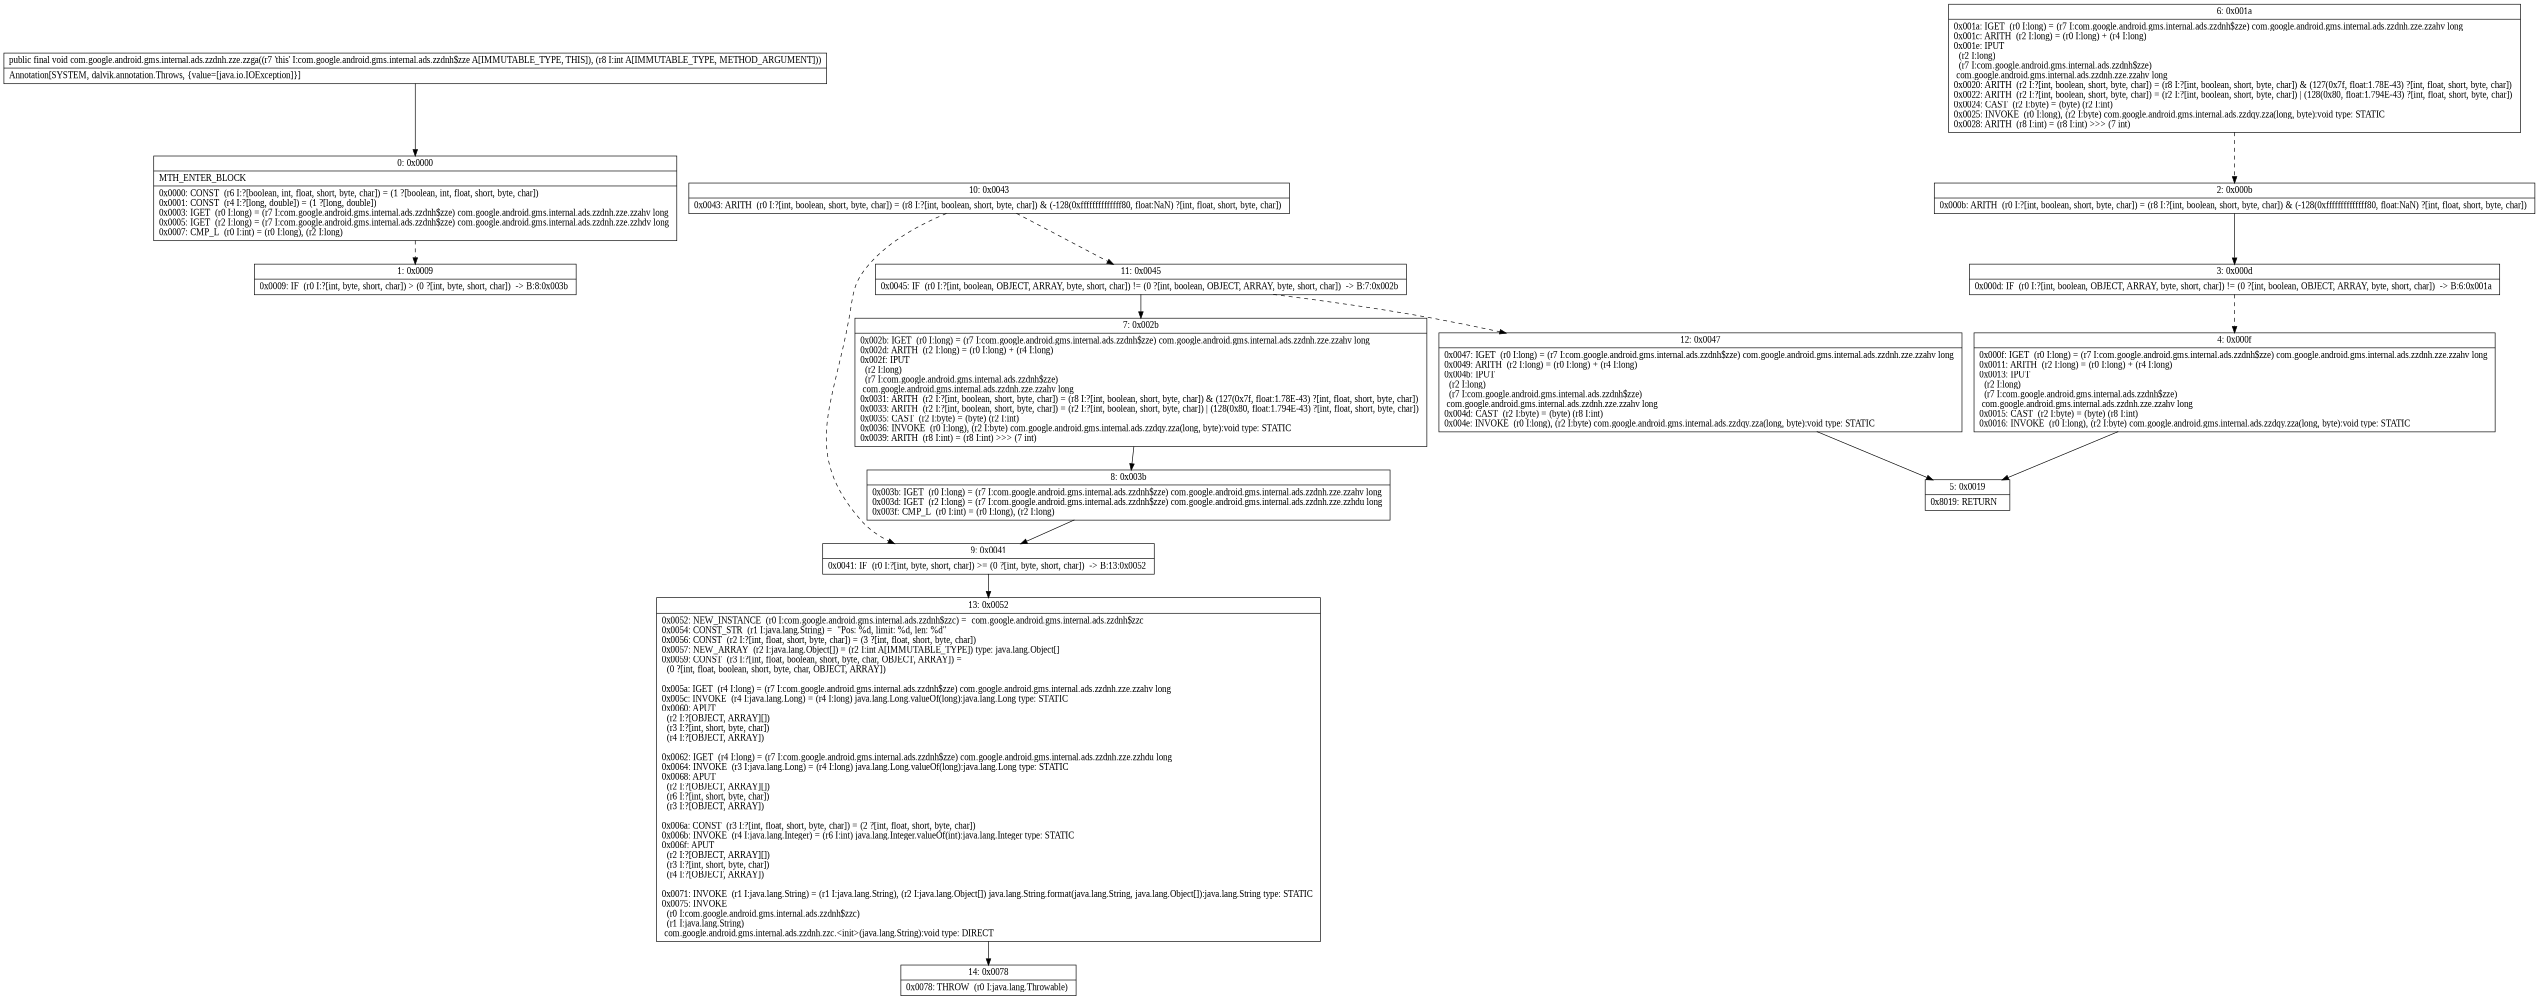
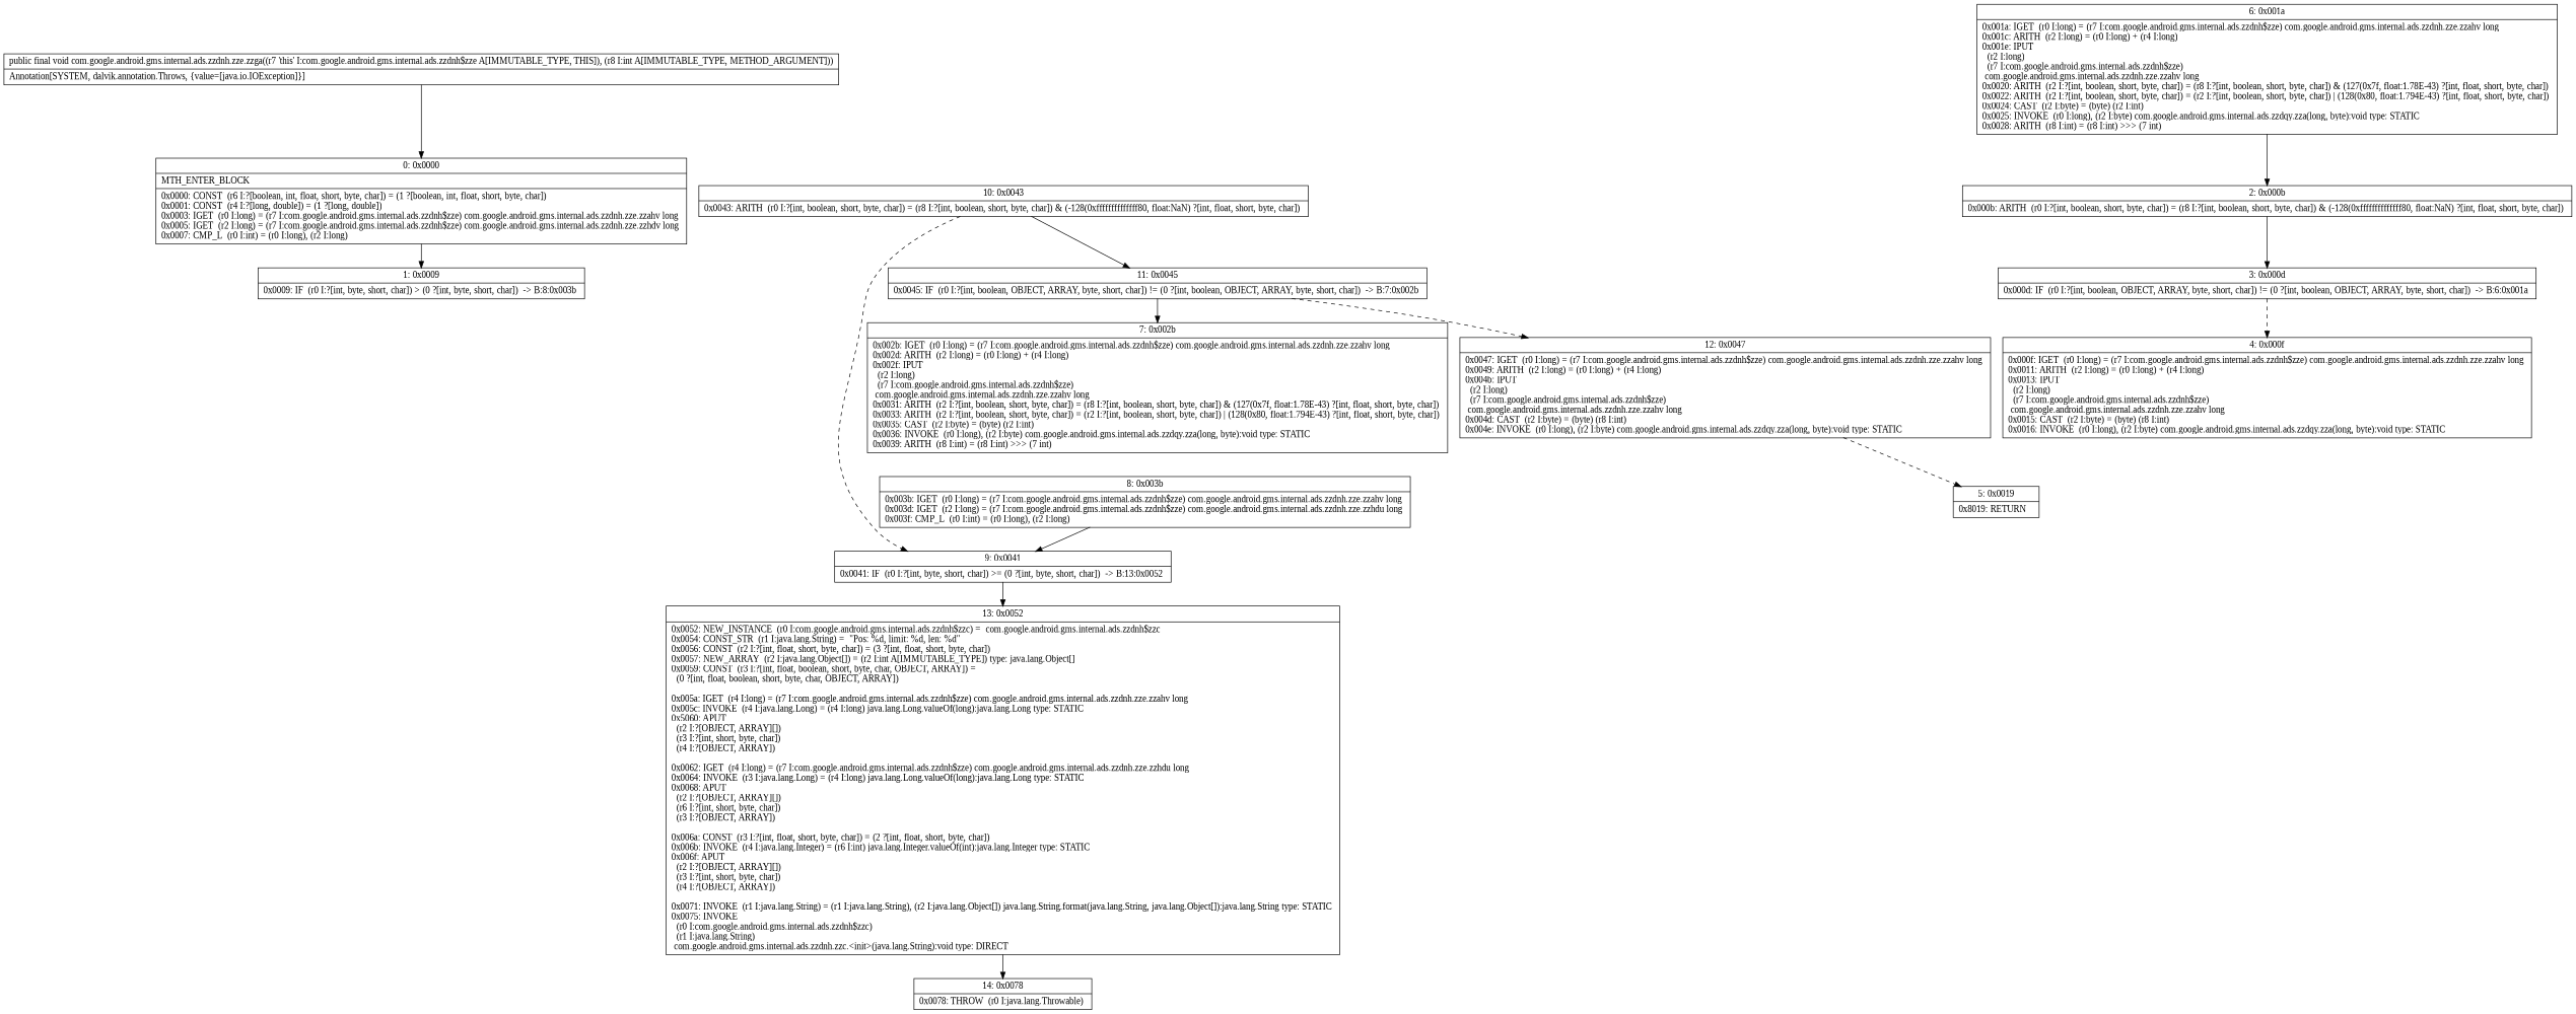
  digraph {
    fontname="Liberation Serif"
    node [fontname="Liberation Serif" shape=record]
    edge [fontname="Liberation Serif"]
    n1 [label="{0\:\ 0x0000|MTH_ENTER_BLOCK\l|0x0000: CONST  (r6 I:?[boolean, int, float, short, byte, char]) = (1 ?[boolean, int, float, short, byte, char]) \l0x0001: CONST  (r4 I:?[long, double]) = (1 ?[long, double]) \l0x0003: IGET  (r0 I:long) = (r7 I:com.google.android.gms.internal.ads.zzdnh$zze) com.google.android.gms.internal.ads.zzdnh.zze.zzahv long \l0x0005: IGET  (r2 I:long) = (r7 I:com.google.android.gms.internal.ads.zzdnh$zze) com.google.android.gms.internal.ads.zzdnh.zze.zzhdv long \l0x0007: CMP_L  (r0 I:int) = (r0 I:long), (r2 I:long) \l}"]
    n2 [label="{1\:\ 0x0009|0x0009: IF  (r0 I:?[int, byte, short, char]) \> (0 ?[int, byte, short, char])  \-\> B:8:0x003b \l}"]
    n3 [label="{2\:\ 0x000b|0x000b: ARITH  (r0 I:?[int, boolean, short, byte, char]) = (r8 I:?[int, boolean, short, byte, char]) & (\-128(0xffffffffffffff80, float:NaN) ?[int, float, short, byte, char]) \l}"]
    n4 [label="{3\:\ 0x000d|0x000d: IF  (r0 I:?[int, boolean, OBJECT, ARRAY, byte, short, char]) != (0 ?[int, boolean, OBJECT, ARRAY, byte, short, char])  \-\> B:6:0x001a \l}"]
    n5 [label="{8\:\ 0x003b|0x003b: IGET  (r0 I:long) = (r7 I:com.google.android.gms.internal.ads.zzdnh$zze) com.google.android.gms.internal.ads.zzdnh.zze.zzahv long \l0x003d: IGET  (r2 I:long) = (r7 I:com.google.android.gms.internal.ads.zzdnh$zze) com.google.android.gms.internal.ads.zzdnh.zze.zzhdu long \l0x003f: CMP_L  (r0 I:int) = (r0 I:long), (r2 I:long) \l}"]
    n6 [label="{9\:\ 0x0041|0x0041: IF  (r0 I:?[int, byte, short, char]) \>= (0 ?[int, byte, short, char])  \-\> B:13:0x0052 \l}"]
    n7 [label="{4\:\ 0x000f|0x000f: IGET  (r0 I:long) = (r7 I:com.google.android.gms.internal.ads.zzdnh$zze) com.google.android.gms.internal.ads.zzdnh.zze.zzahv long \l0x0011: ARITH  (r2 I:long) = (r0 I:long) + (r4 I:long) \l0x0013: IPUT  \l  (r2 I:long)\l  (r7 I:com.google.android.gms.internal.ads.zzdnh$zze)\l com.google.android.gms.internal.ads.zzdnh.zze.zzahv long \l0x0015: CAST  (r2 I:byte) = (byte) (r8 I:int) \l0x0016: INVOKE  (r0 I:long), (r2 I:byte) com.google.android.gms.internal.ads.zzdqy.zza(long, byte):void type: STATIC \l}"]
    n8 [label="{5\:\ 0x0019|0x8019: RETURN   \l}"]
    n9 [label="{6\:\ 0x001a|0x001a: IGET  (r0 I:long) = (r7 I:com.google.android.gms.internal.ads.zzdnh$zze) com.google.android.gms.internal.ads.zzdnh.zze.zzahv long \l0x001c: ARITH  (r2 I:long) = (r0 I:long) + (r4 I:long) \l0x001e: IPUT  \l  (r2 I:long)\l  (r7 I:com.google.android.gms.internal.ads.zzdnh$zze)\l com.google.android.gms.internal.ads.zzdnh.zze.zzahv long \l0x0020: ARITH  (r2 I:?[int, boolean, short, byte, char]) = (r8 I:?[int, boolean, short, byte, char]) & (127(0x7f, float:1.78E\-43) ?[int, float, short, byte, char]) \l0x0022: ARITH  (r2 I:?[int, boolean, short, byte, char]) = (r2 I:?[int, boolean, short, byte, char]) \| (128(0x80, float:1.794E\-43) ?[int, float, short, byte, char]) \l0x0024: CAST  (r2 I:byte) = (byte) (r2 I:int) \l0x0025: INVOKE  (r0 I:long), (r2 I:byte) com.google.android.gms.internal.ads.zzdqy.zza(long, byte):void type: STATIC \l0x0028: ARITH  (r8 I:int) = (r8 I:int) \>\>\> (7 int) \l}"]
    n10 [label="{7\:\ 0x002b|0x002b: IGET  (r0 I:long) = (r7 I:com.google.android.gms.internal.ads.zzdnh$zze) com.google.android.gms.internal.ads.zzdnh.zze.zzahv long \l0x002d: ARITH  (r2 I:long) = (r0 I:long) + (r4 I:long) \l0x002f: IPUT  \l  (r2 I:long)\l  (r7 I:com.google.android.gms.internal.ads.zzdnh$zze)\l com.google.android.gms.internal.ads.zzdnh.zze.zzahv long \l0x0031: ARITH  (r2 I:?[int, boolean, short, byte, char]) = (r8 I:?[int, boolean, short, byte, char]) & (127(0x7f, float:1.78E\-43) ?[int, float, short, byte, char]) \l0x0033: ARITH  (r2 I:?[int, boolean, short, byte, char]) = (r2 I:?[int, boolean, short, byte, char]) \| (128(0x80, float:1.794E\-43) ?[int, float, short, byte, char]) \l0x0035: CAST  (r2 I:byte) = (byte) (r2 I:int) \l0x0036: INVOKE  (r0 I:long), (r2 I:byte) com.google.android.gms.internal.ads.zzdqy.zza(long, byte):void type: STATIC \l0x0039: ARITH  (r8 I:int) = (r8 I:int) \>\>\> (7 int) \l}"]
-   n11 [label="{13\:\ 0x0052|0x0052: NEW_INSTANCE  (r0 I:com.google.android.gms.internal.ads.zzdnh$zzc) =  com.google.android.gms.internal.ads.zzdnh$zzc \l0x0054: CONST_STR  (r1 I:java.lang.String) =  \"Pos: %d, limit: %d, len: %d\" \l0x0056: CONST  (r2 I:?[int, float, short, byte, char]) = (3 ?[int, float, short, byte, char]) \l0x0057: NEW_ARRAY  (r2 I:java.lang.Object[]) = (r2 I:int A[IMMUTABLE_TYPE]) type: java.lang.Object[] \l0x0059: CONST  (r3 I:?[int, float, boolean, short, byte, char, OBJECT, ARRAY]) = \l  (0 ?[int, float, boolean, short, byte, char, OBJECT, ARRAY])\l \l0x005a: IGET  (r4 I:long) = (r7 I:com.google.android.gms.internal.ads.zzdnh$zze) com.google.android.gms.internal.ads.zzdnh.zze.zzahv long \l0x005c: INVOKE  (r4 I:java.lang.Long) = (r4 I:long) java.lang.Long.valueOf(long):java.lang.Long type: STATIC \l0x0060: APUT  \l  (r2 I:?[OBJECT, ARRAY][])\l  (r3 I:?[int, short, byte, char])\l  (r4 I:?[OBJECT, ARRAY])\l \l0x0062: IGET  (r4 I:long) = (r7 I:com.google.android.gms.internal.ads.zzdnh$zze) com.google.android.gms.internal.ads.zzdnh.zze.zzhdu long \l0x0064: INVOKE  (r3 I:java.lang.Long) = (r4 I:long) java.lang.Long.valueOf(long):java.lang.Long type: STATIC \l0x0068: APUT  \l  (r2 I:?[OBJECT, ARRAY][])\l  (r6 I:?[int, short, byte, char])\l  (r3 I:?[OBJECT, ARRAY])\l \l0x006a: CONST  (r3 I:?[int, float, short, byte, char]) = (2 ?[int, float, short, byte, char]) \l0x006b: INVOKE  (r4 I:java.lang.Integer) = (r6 I:int) java.lang.Integer.valueOf(int):java.lang.Integer type: STATIC \l0x006f: APUT  \l  (r2 I:?[OBJECT, ARRAY][])\l  (r3 I:?[int, short, byte, char])\l  (r4 I:?[OBJECT, ARRAY])\l \l0x0071: INVOKE  (r1 I:java.lang.String) = (r1 I:java.lang.String), (r2 I:java.lang.Object[]) java.lang.String.format(java.lang.String, java.lang.Object[]):java.lang.String type: STATIC \l0x0075: INVOKE  \l  (r0 I:com.google.android.gms.internal.ads.zzdnh$zzc)\l  (r1 I:java.lang.String)\l com.google.android.gms.internal.ads.zzdnh.zzc.\<init\>(java.lang.String):void type: DIRECT \l}"]
+   n11 [label="{13\:\ 0x0052|0x0052: NEW_INSTANCE  (r0 I:com.google.android.gms.internal.ads.zzdnh$zzc) =  com.google.android.gms.internal.ads.zzdnh$zzc \l0x0054: CONST_STR  (r1 I:java.lang.String) =  \"Pos: %d, limit: %d, len: %d\" \l0x0056: CONST  (r2 I:?[int, float, short, byte, char]) = (3 ?[int, float, short, byte, char]) \l0x0057: NEW_ARRAY  (r2 I:java.lang.Object[]) = (r2 I:int A[IMMUTABLE_TYPE]) type: java.lang.Object[] \l0x0059: CONST  (r3 I:?[int, float, boolean, short, byte, char, OBJECT, ARRAY]) = \l  (0 ?[int, float, boolean, short, byte, char, OBJECT, ARRAY])\l \l0x005a: IGET  (r4 I:long) = (r7 I:com.google.android.gms.internal.ads.zzdnh$zze) com.google.android.gms.internal.ads.zzdnh.zze.zzahv long \l0x005c: INVOKE  (r4 I:java.lang.Long) = (r4 I:long) java.lang.Long.valueOf(long):java.lang.Long type: STATIC \l0x5060: APUT  \l  (r2 I:?[OBJECT, ARRAY][])\l  (r3 I:?[int, short, byte, char])\l  (r4 I:?[OBJECT, ARRAY])\l \l0x0062: IGET  (r4 I:long) = (r7 I:com.google.android.gms.internal.ads.zzdnh$zze) com.google.android.gms.internal.ads.zzdnh.zze.zzhdu long \l0x0064: INVOKE  (r3 I:java.lang.Long) = (r4 I:long) java.lang.Long.valueOf(long):java.lang.Long type: STATIC \l0x0068: APUT  \l  (r2 I:?[OBJECT, ARRAY][])\l  (r6 I:?[int, short, byte, char])\l  (r3 I:?[OBJECT, ARRAY])\l \l0x006a: CONST  (r3 I:?[int, float, short, byte, char]) = (2 ?[int, float, short, byte, char]) \l0x006b: INVOKE  (r4 I:java.lang.Integer) = (r6 I:int) java.lang.Integer.valueOf(int):java.lang.Integer type: STATIC \l0x006f: APUT  \l  (r2 I:?[OBJECT, ARRAY][])\l  (r3 I:?[int, short, byte, char])\l  (r4 I:?[OBJECT, ARRAY])\l \l0x0071: INVOKE  (r1 I:java.lang.String) = (r1 I:java.lang.String), (r2 I:java.lang.Object[]) java.lang.String.format(java.lang.String, java.lang.Object[]):java.lang.String type: STATIC \l0x0075: INVOKE  \l  (r0 I:com.google.android.gms.internal.ads.zzdnh$zzc)\l  (r1 I:java.lang.String)\l com.google.android.gms.internal.ads.zzdnh.zzc.\<init\>(java.lang.String):void type: DIRECT \l}"]
    n12 [label="{10\:\ 0x0043|0x0043: ARITH  (r0 I:?[int, boolean, short, byte, char]) = (r8 I:?[int, boolean, short, byte, char]) & (\-128(0xffffffffffffff80, float:NaN) ?[int, float, short, byte, char]) \l}"]
    n13 [label="{11\:\ 0x0045|0x0045: IF  (r0 I:?[int, boolean, OBJECT, ARRAY, byte, short, char]) != (0 ?[int, boolean, OBJECT, ARRAY, byte, short, char])  \-\> B:7:0x002b \l}"]
    n14 [label="{14\:\ 0x0078|0x0078: THROW  (r0 I:java.lang.Throwable) \l}"]
    n15 [label="{12\:\ 0x0047|0x0047: IGET  (r0 I:long) = (r7 I:com.google.android.gms.internal.ads.zzdnh$zze) com.google.android.gms.internal.ads.zzdnh.zze.zzahv long \l0x0049: ARITH  (r2 I:long) = (r0 I:long) + (r4 I:long) \l0x004b: IPUT  \l  (r2 I:long)\l  (r7 I:com.google.android.gms.internal.ads.zzdnh$zze)\l com.google.android.gms.internal.ads.zzdnh.zze.zzahv long \l0x004d: CAST  (r2 I:byte) = (byte) (r8 I:int) \l0x004e: INVOKE  (r0 I:long), (r2 I:byte) com.google.android.gms.internal.ads.zzdqy.zza(long, byte):void type: STATIC \l}"]
    n16 [label="{public final void com.google.android.gms.internal.ads.zzdnh.zze.zzga((r7 'this' I:com.google.android.gms.internal.ads.zzdnh$zze A[IMMUTABLE_TYPE, THIS]), (r8 I:int A[IMMUTABLE_TYPE, METHOD_ARGUMENT]))  | Annotation[SYSTEM, dalvik.annotation.Throws, \{value=[java.io.IOException]\}]\l}"]
-   n1 -> n2 [style=dashed]
+   n1 -> n2
    n3 -> n4
    n4 -> n7 [style=dashed]
    n5 -> n6
    n6 -> n11
-   n7 -> n8
-   n9 -> n3 [style=dashed]
-   n10 -> n5
+   n9 -> n3
    n11 -> n14
    n12 -> n6 [style=dashed]
-   n12 -> n13 [style=dashed]
+   n12 -> n13
    n13 -> n10
    n13 -> n15 [style=dashed]
-   n15 -> n8
+   n15 -> n8 [style=dashed]
    n16 -> n1
  }
